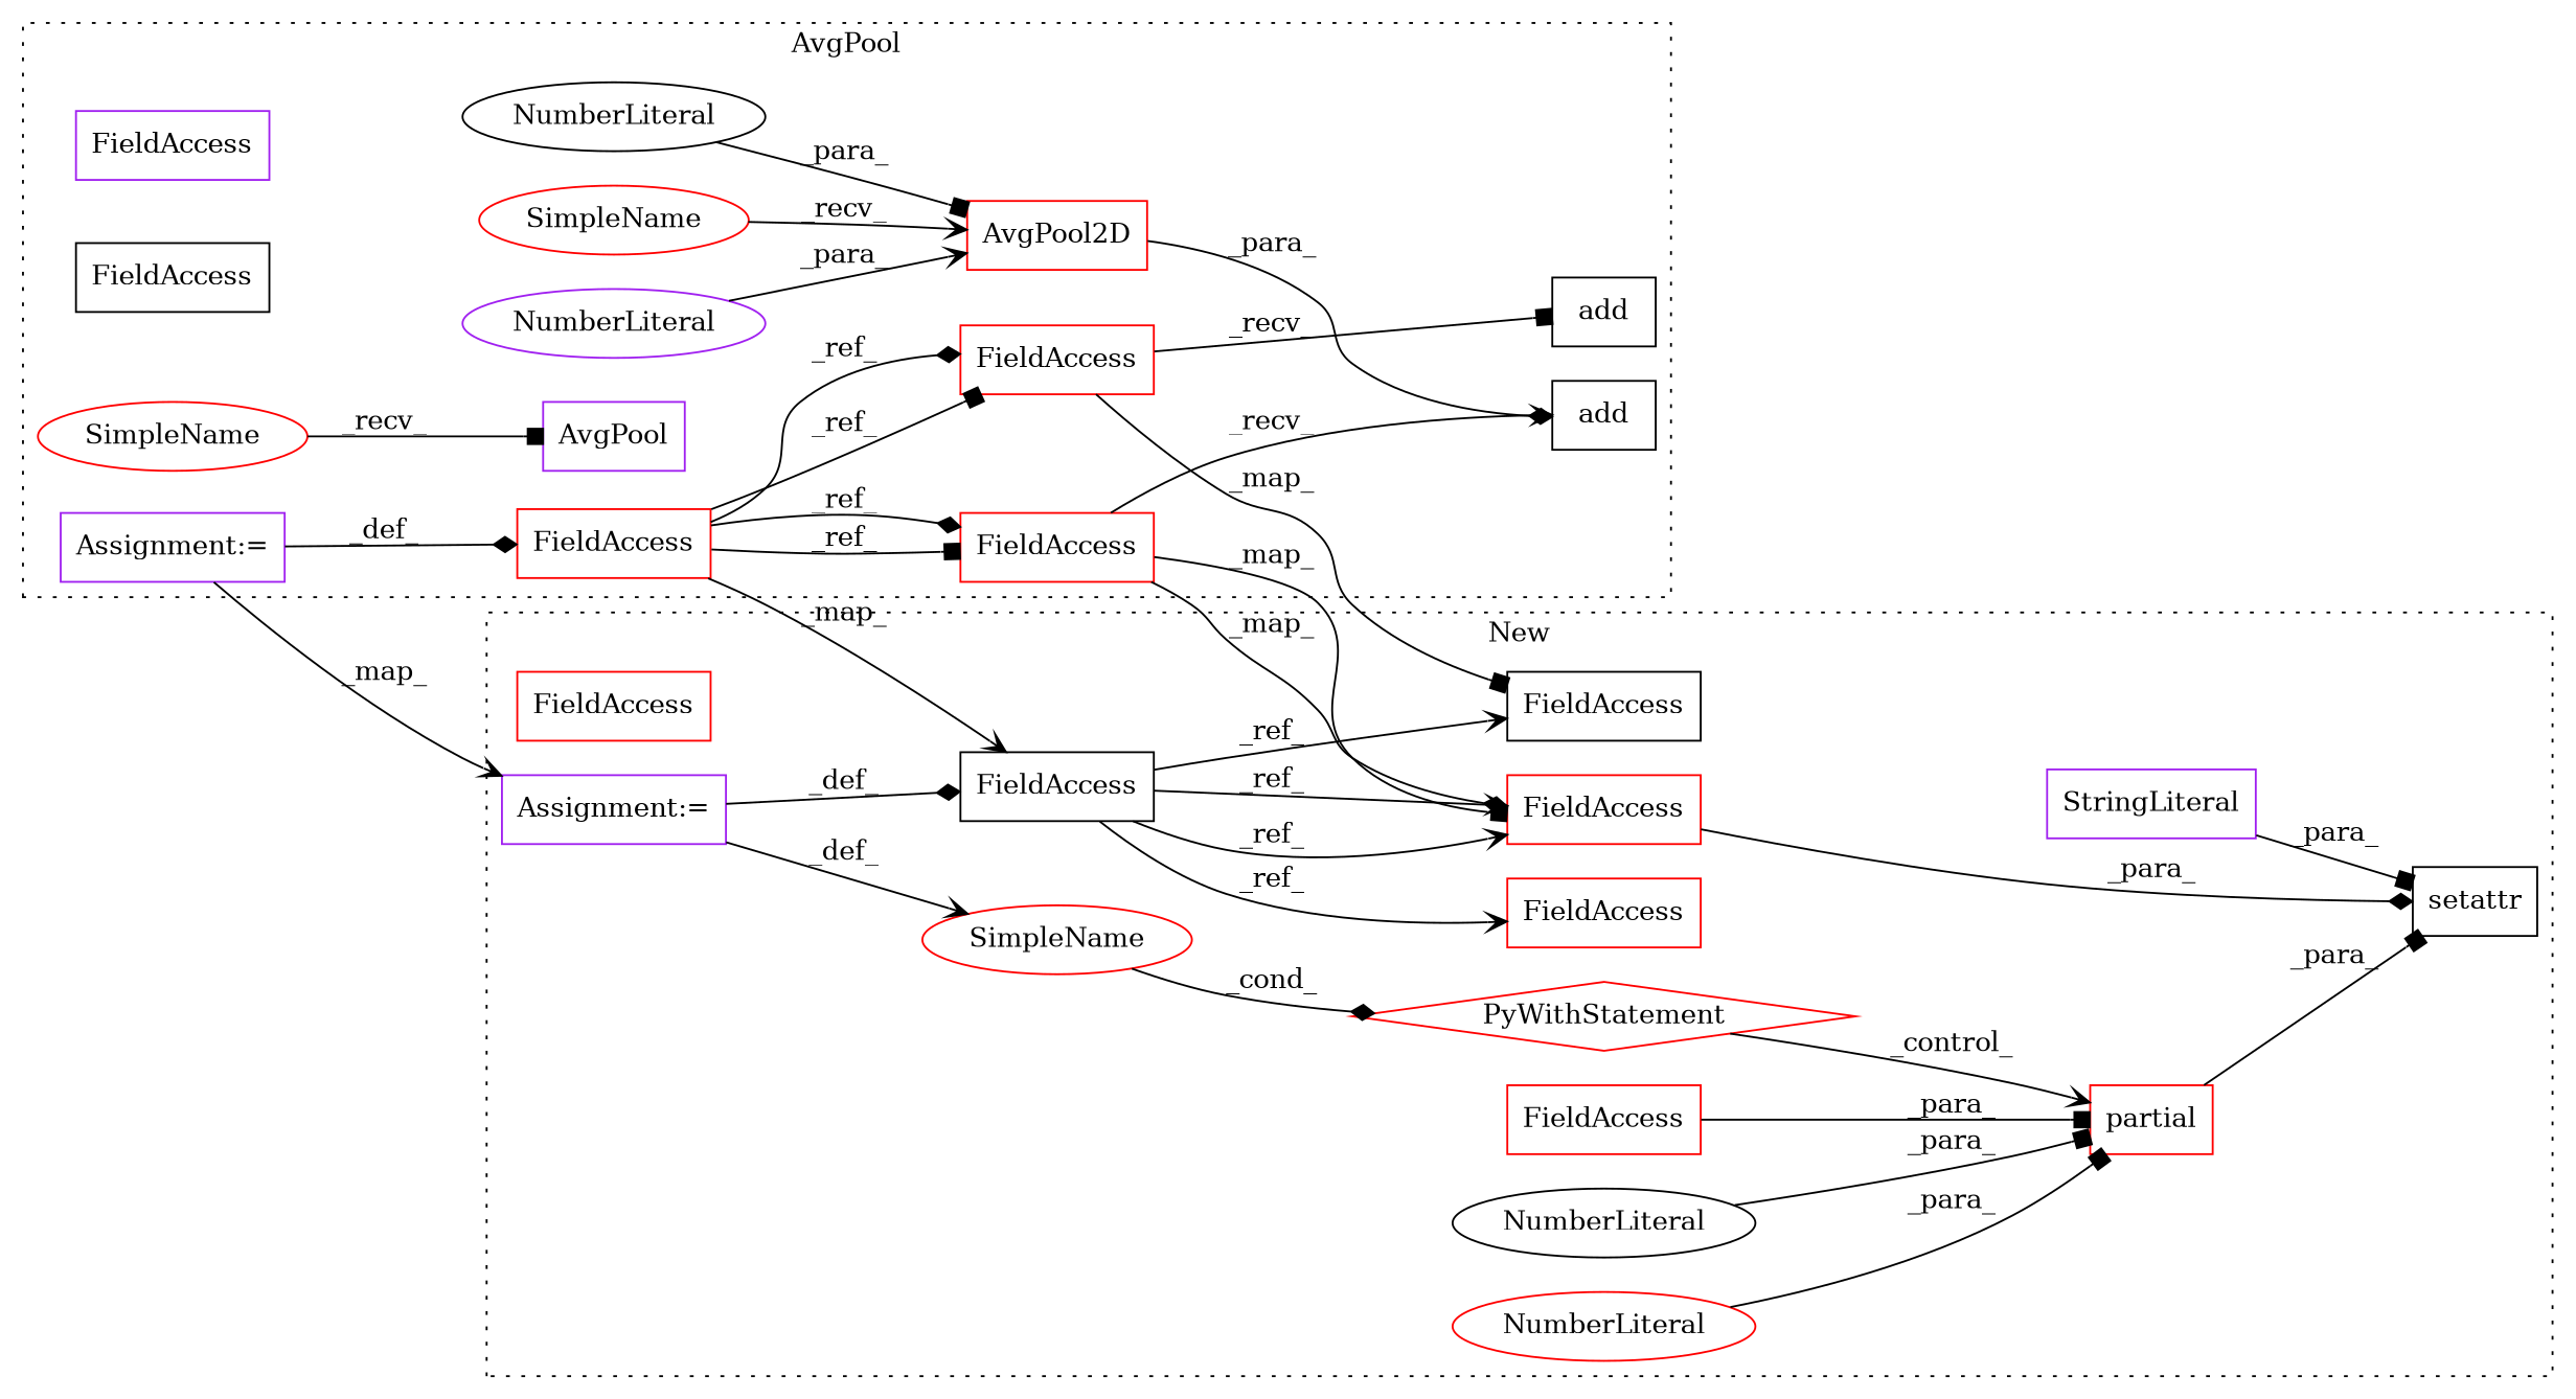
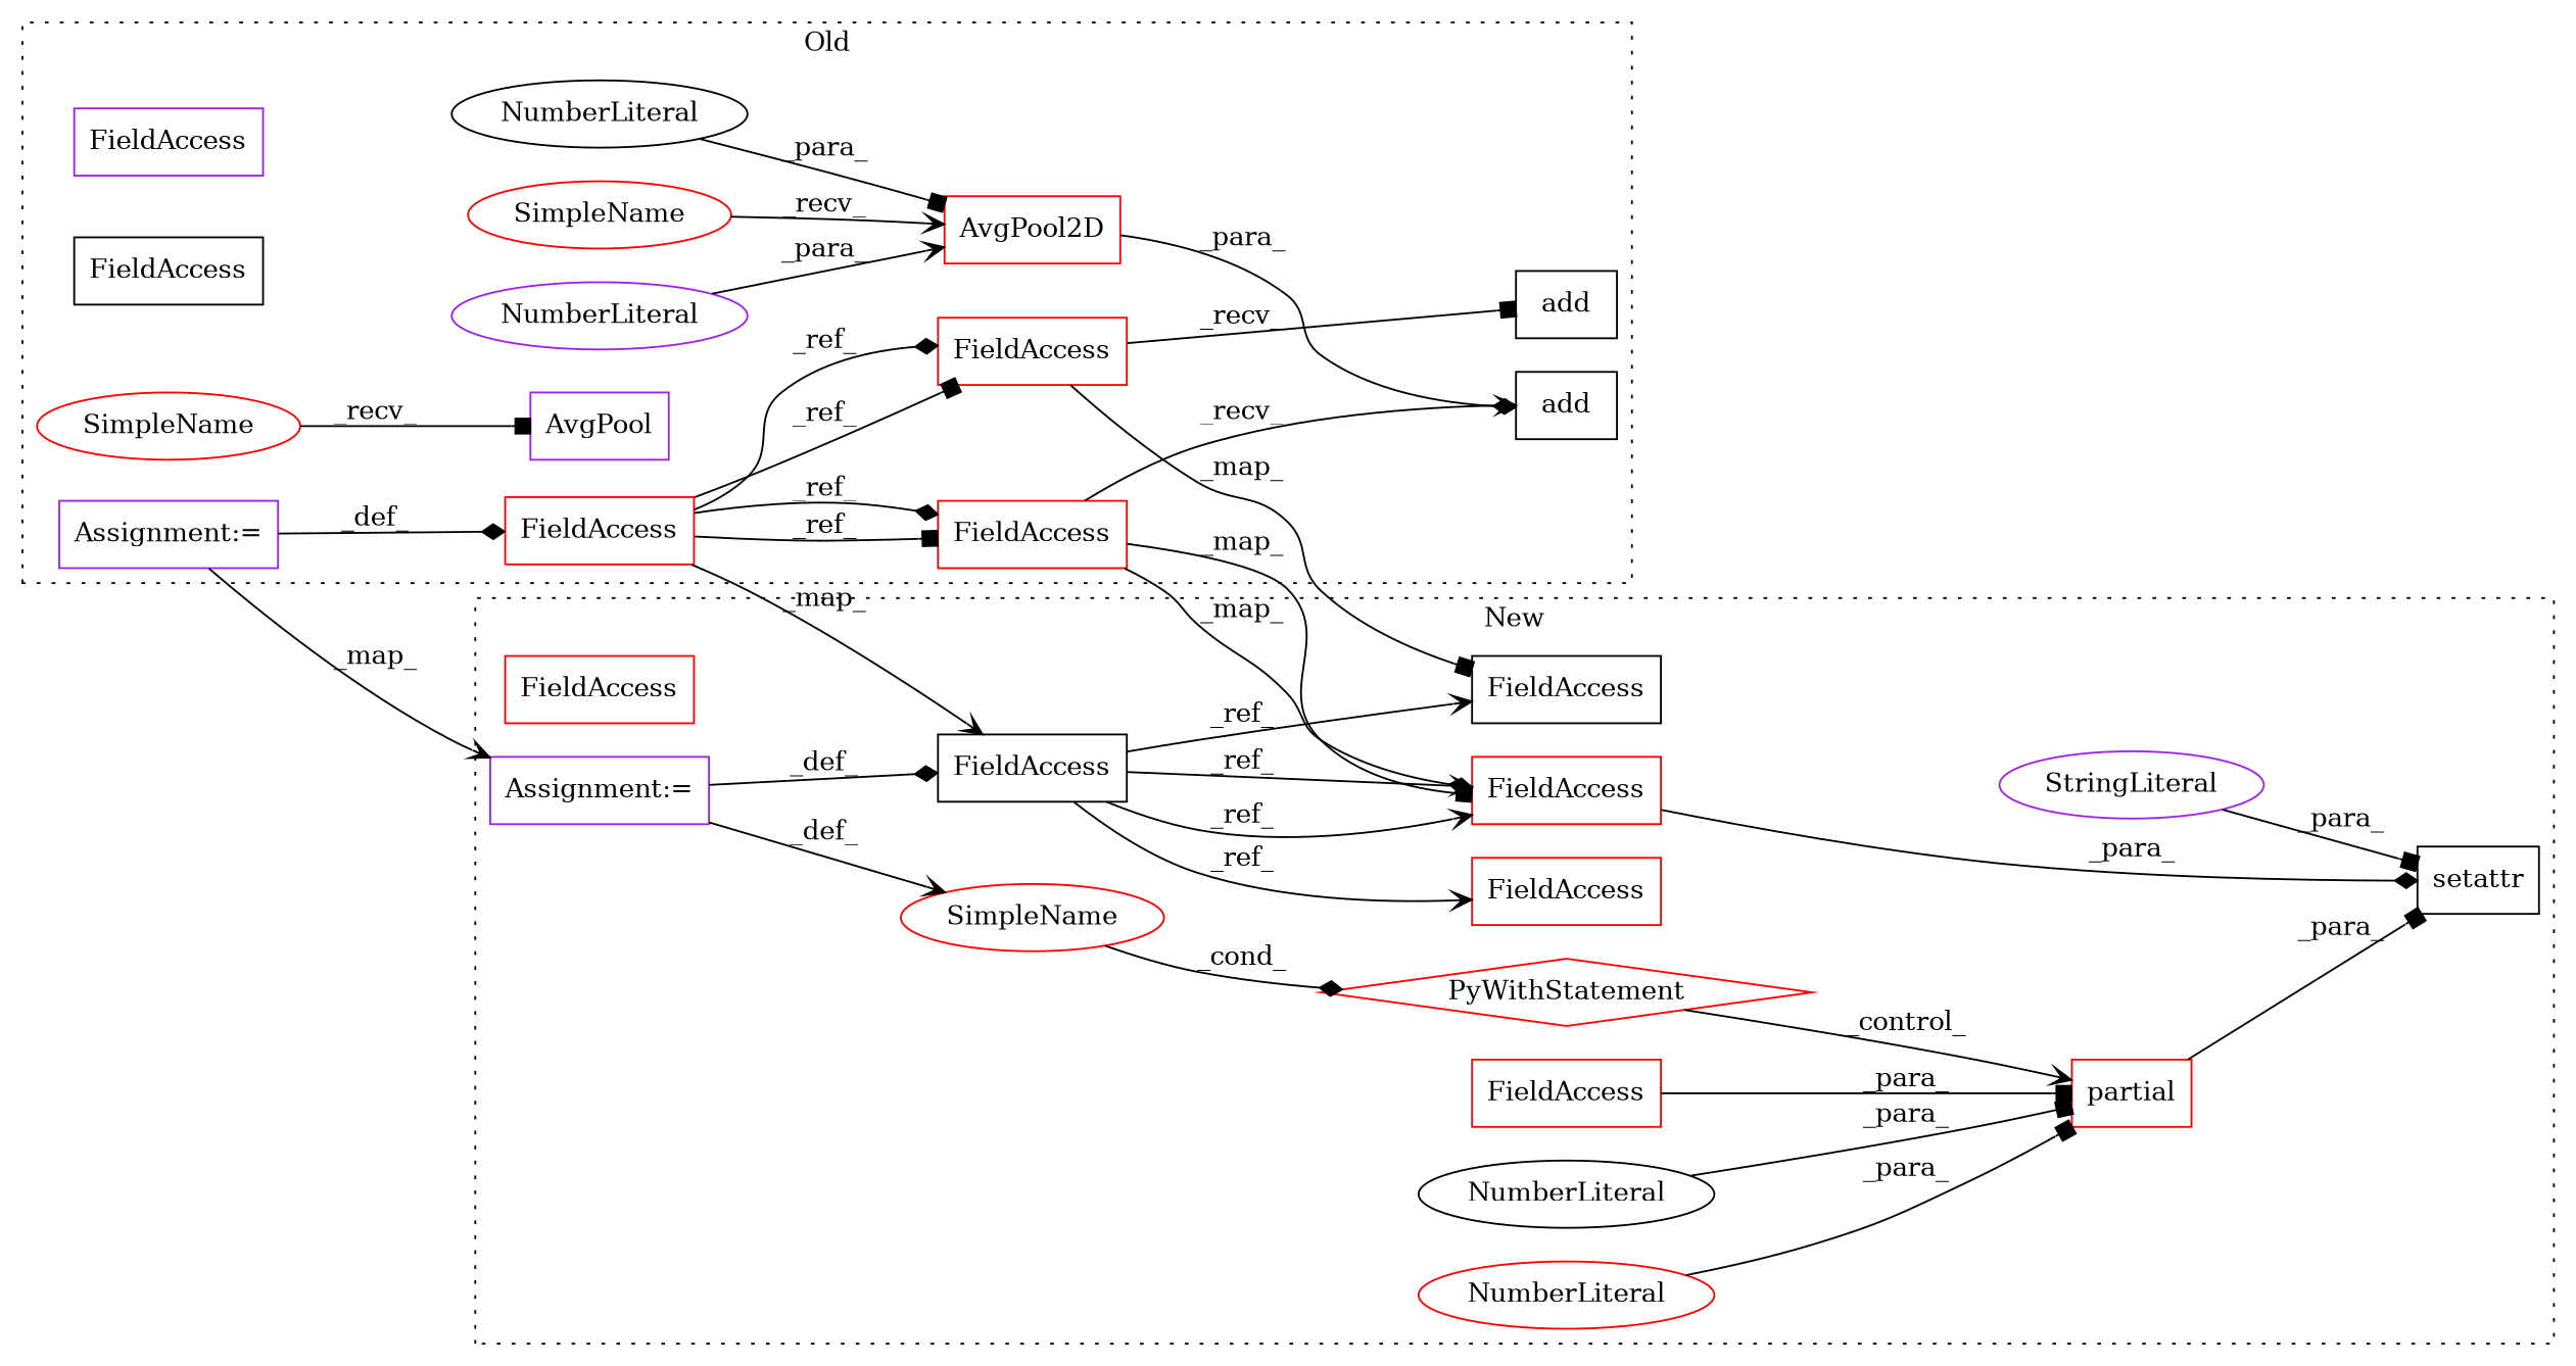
  digraph {
    rankdir=LR
    node [a=22 color=red l=11 s=7175 shape=box]
    edge [arrowhead=box]
    n1 [a=32 color=black l="4,1" label=add s="7187,7203"]
    n2 [label=FieldAccess s=6772]
    n3 [color=purple label=FieldAccess]
    n4 [color=black label=FieldAccess s=7024]
    n5 [a=32 color=black l="4,1" label=add s="7036,7057"]
    n6 [a=7 color=purple l=1 label="Assignment:=" s=6783]
    n7 [a=32 l="10,1" label=AvgPool2D s="7043,7056"]
    n8 [a=32 color=purple l=9 label=AvgPool s=6988]
    n9 [a=34 color=purple l=1 label=NumberLiteral s=7055 shape=ellipse]
    n10 [a=34 color=black l=1 label=NumberLiteral s=7053 shape=ellipse]
    n11 [a=42 l=2 label=SimpleName s=7040 shape=ellipse]
    n12 [a=42 l=2 label=SimpleName s=6985 shape=ellipse]
    n13 [label=FieldAccess]
    n14 [label=FieldAccess s=7024]
    n15 [a=32 color=black l="8,1" label=setattr s="8325,8405"]
    n16 [a=42 label=SimpleName shape=ellipse l="" s=""]
    n17 [a=104 l="10,2" label=PyWithStatement s="7952,7986" shape=diamond]
    n18 [color=black label=FieldAccess s=7914]
    n19 [color=black label=FieldAccess s=8572]
    n20 [label=FieldAccess s=8333]
-   n21 [a=45 color=purple l=10 label=StringLiteral s=8345]
+   n21 [a=45 color=purple l=10 label=StringLiteral s=8345 shape=ellipse]
    n22 [a=7 color=purple l=1 label="Assignment:=" s=7925]
    n23 [a=32 l="8,1" label=partial s="8356,8404"]
    n24 [l=36 label=FieldAccess s=8364]
    n25 [a=34 color=black l=1 label=NumberLiteral s=8401 shape=ellipse]
    n26 [a=34 l=1 label=NumberLiteral s=8403 shape=ellipse]
    n27 [label=FieldAccess s=8118]
    n28 [label=FieldAccess s=8333]
    subgraph cluster_1 {
-     label=AvgPool
+     label=Old
      style=dotted
      n1
      n2
      n3
      n4
      n5
      n6
      n7
      n8
      n9
      n10
      n11
      n12
      n13
      n14
    }
    subgraph cluster_2 {
      label=New
      style=dotted
      n15
      n16
      n17
      n18
      n19
      n20
      n21
      n22
      n23
      n24
      n25
      n26
      n27
      n28
    }
    n2 -> n13 [label=_ref_]
    n2 -> n13 [arrowhead=diamond label=_ref_]
    n2 -> n14 [arrowhead=diamond label=_ref_]
    n2 -> n14 [label=_ref_]
    n2 -> n18 [arrowhead=vee label=_map_]
    n6 -> n2 [arrowhead=diamond label=_def_]
    n6 -> n22 [arrowhead=vee label=_map_]
    n7 -> n5 [arrowhead=diamond label=_para_]
    n9 -> n7 [arrowhead=vee label=_para_]
    n10 -> n7 [label=_para_]
    n11 -> n7 [arrowhead=vee label=_recv_]
    n12 -> n8 [label=_recv_]
    n13 -> n1 [label=_recv_]
    n13 -> n19 [label=_map_]
    n14 -> n5 [arrowhead=vee label=_recv_]
    n14 -> n28 [label=_map_]
    n14 -> n28 [arrowhead=diamond label=_map_]
    n16 -> n17 [arrowhead=diamond label=_cond_]
    n17 -> n23 [arrowhead=vee label=_control_]
    n18 -> n19 [arrowhead=vee label=_ref_]
    n18 -> n27 [arrowhead=vee label=_ref_]
    n18 -> n28 [arrowhead=vee label=_ref_]
    n18 -> n28 [arrowhead=vee label=_ref_]
    n21 -> n15 [label=_para_]
    n22 -> n16 [arrowhead=vee label=_def_]
    n22 -> n18 [arrowhead=diamond label=_def_]
    n23 -> n15 [label=_para_]
    n24 -> n23 [label=_para_]
    n25 -> n23 [label=_para_]
    n26 -> n23 [label=_para_]
    n28 -> n15 [arrowhead=diamond label=_para_]
  }
